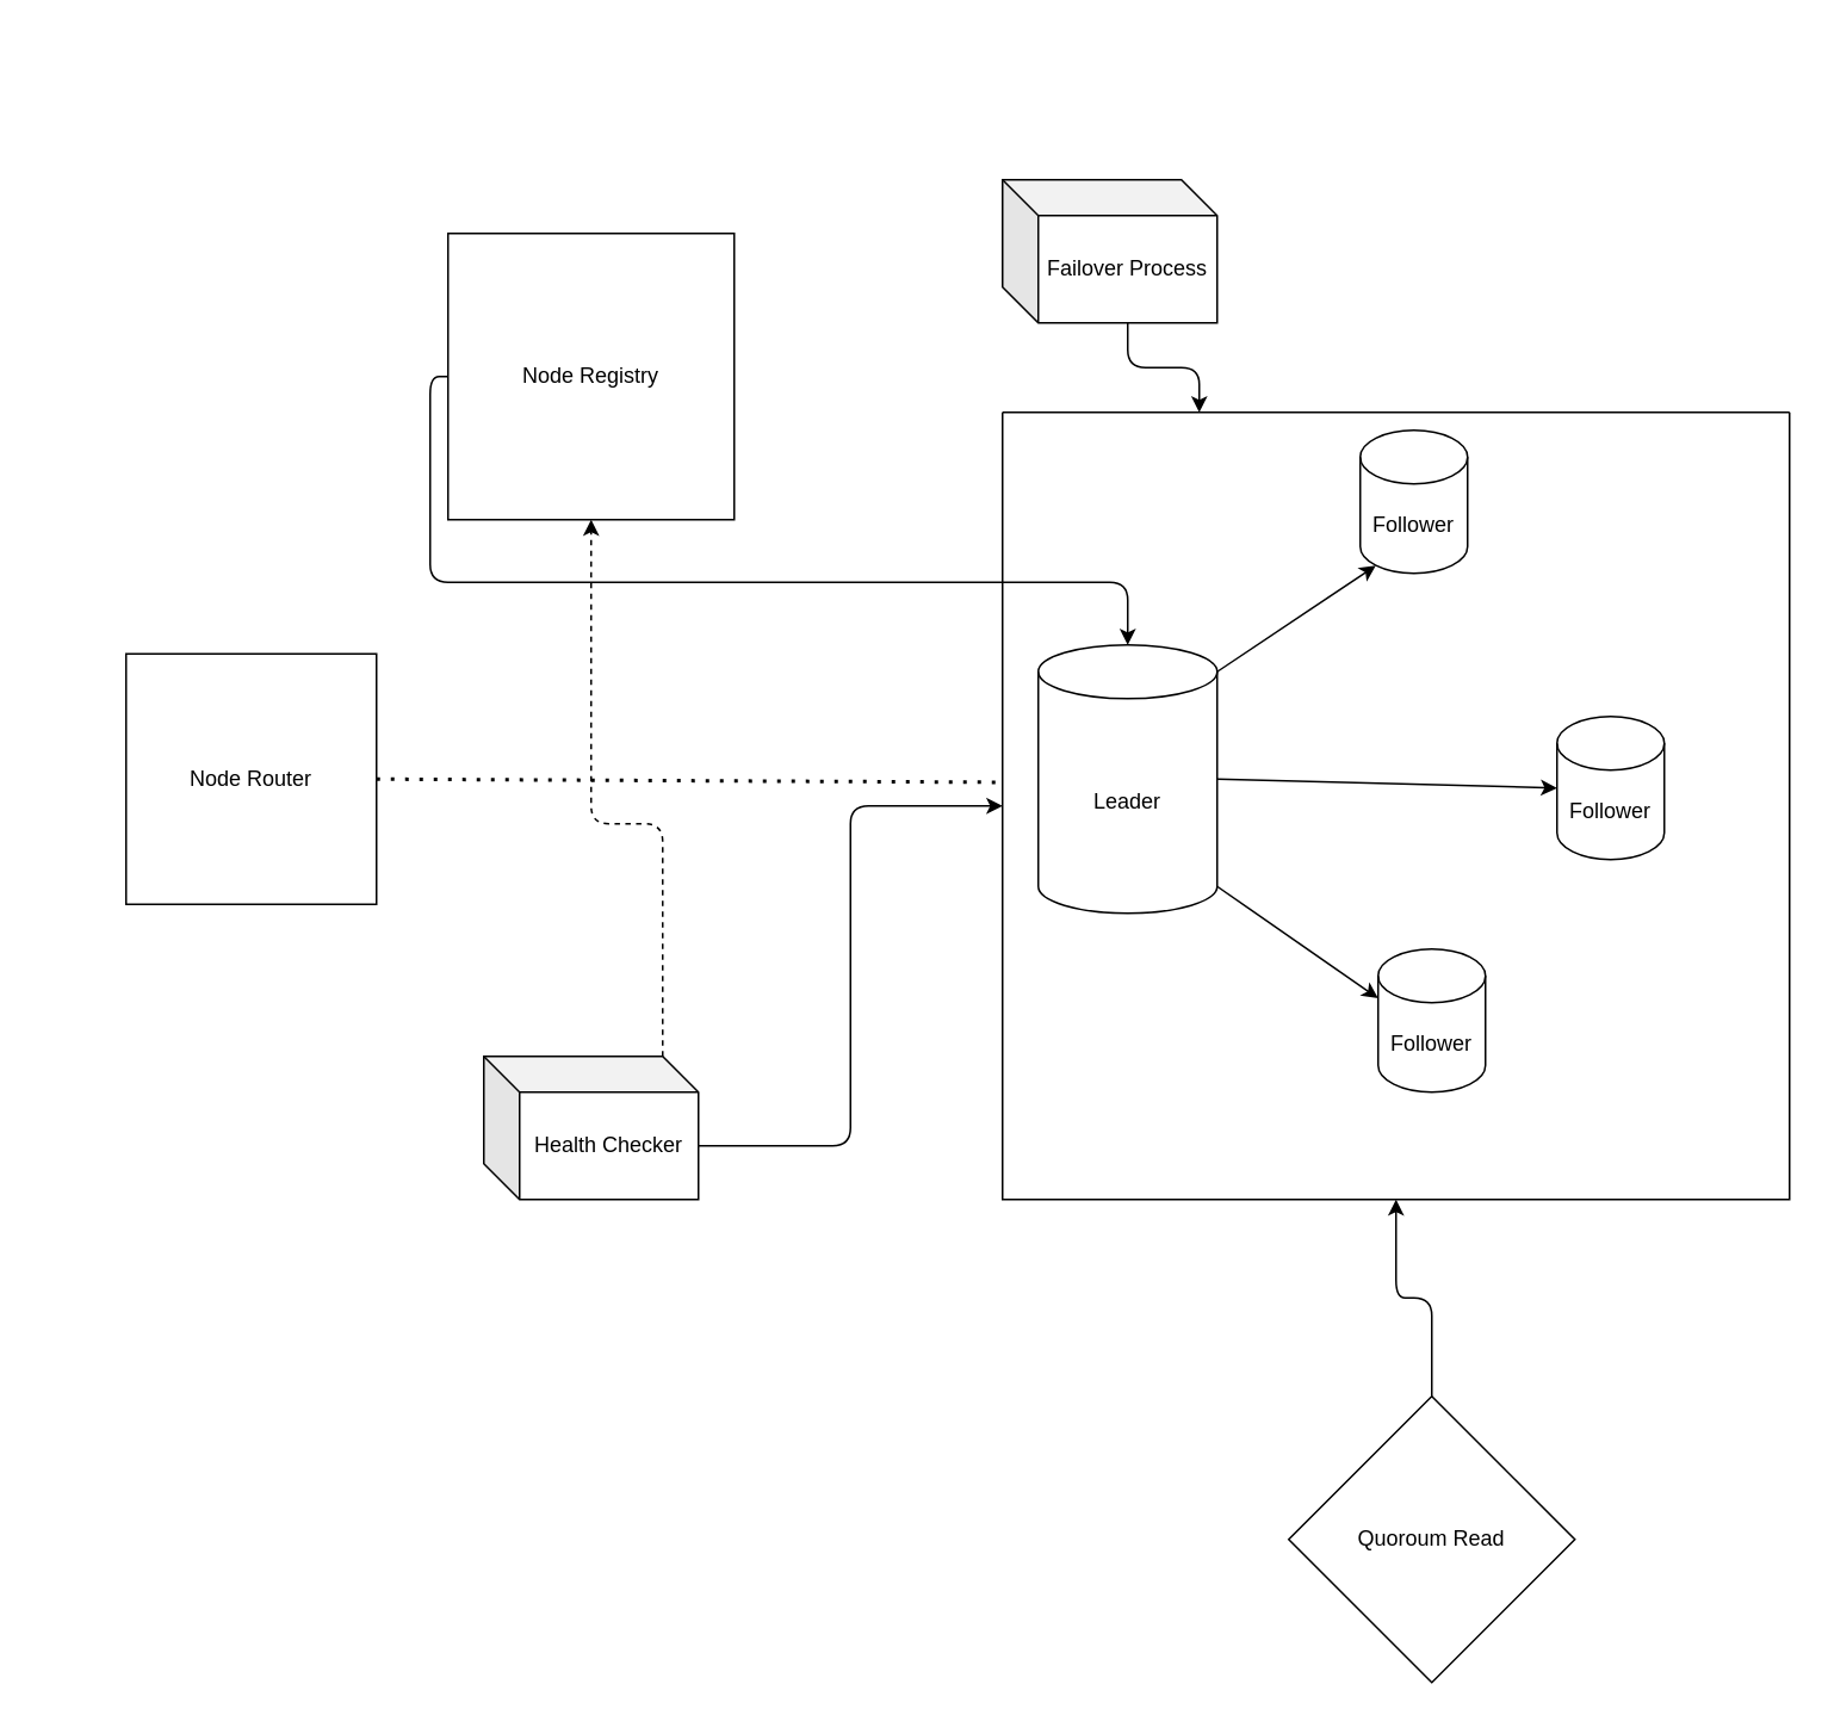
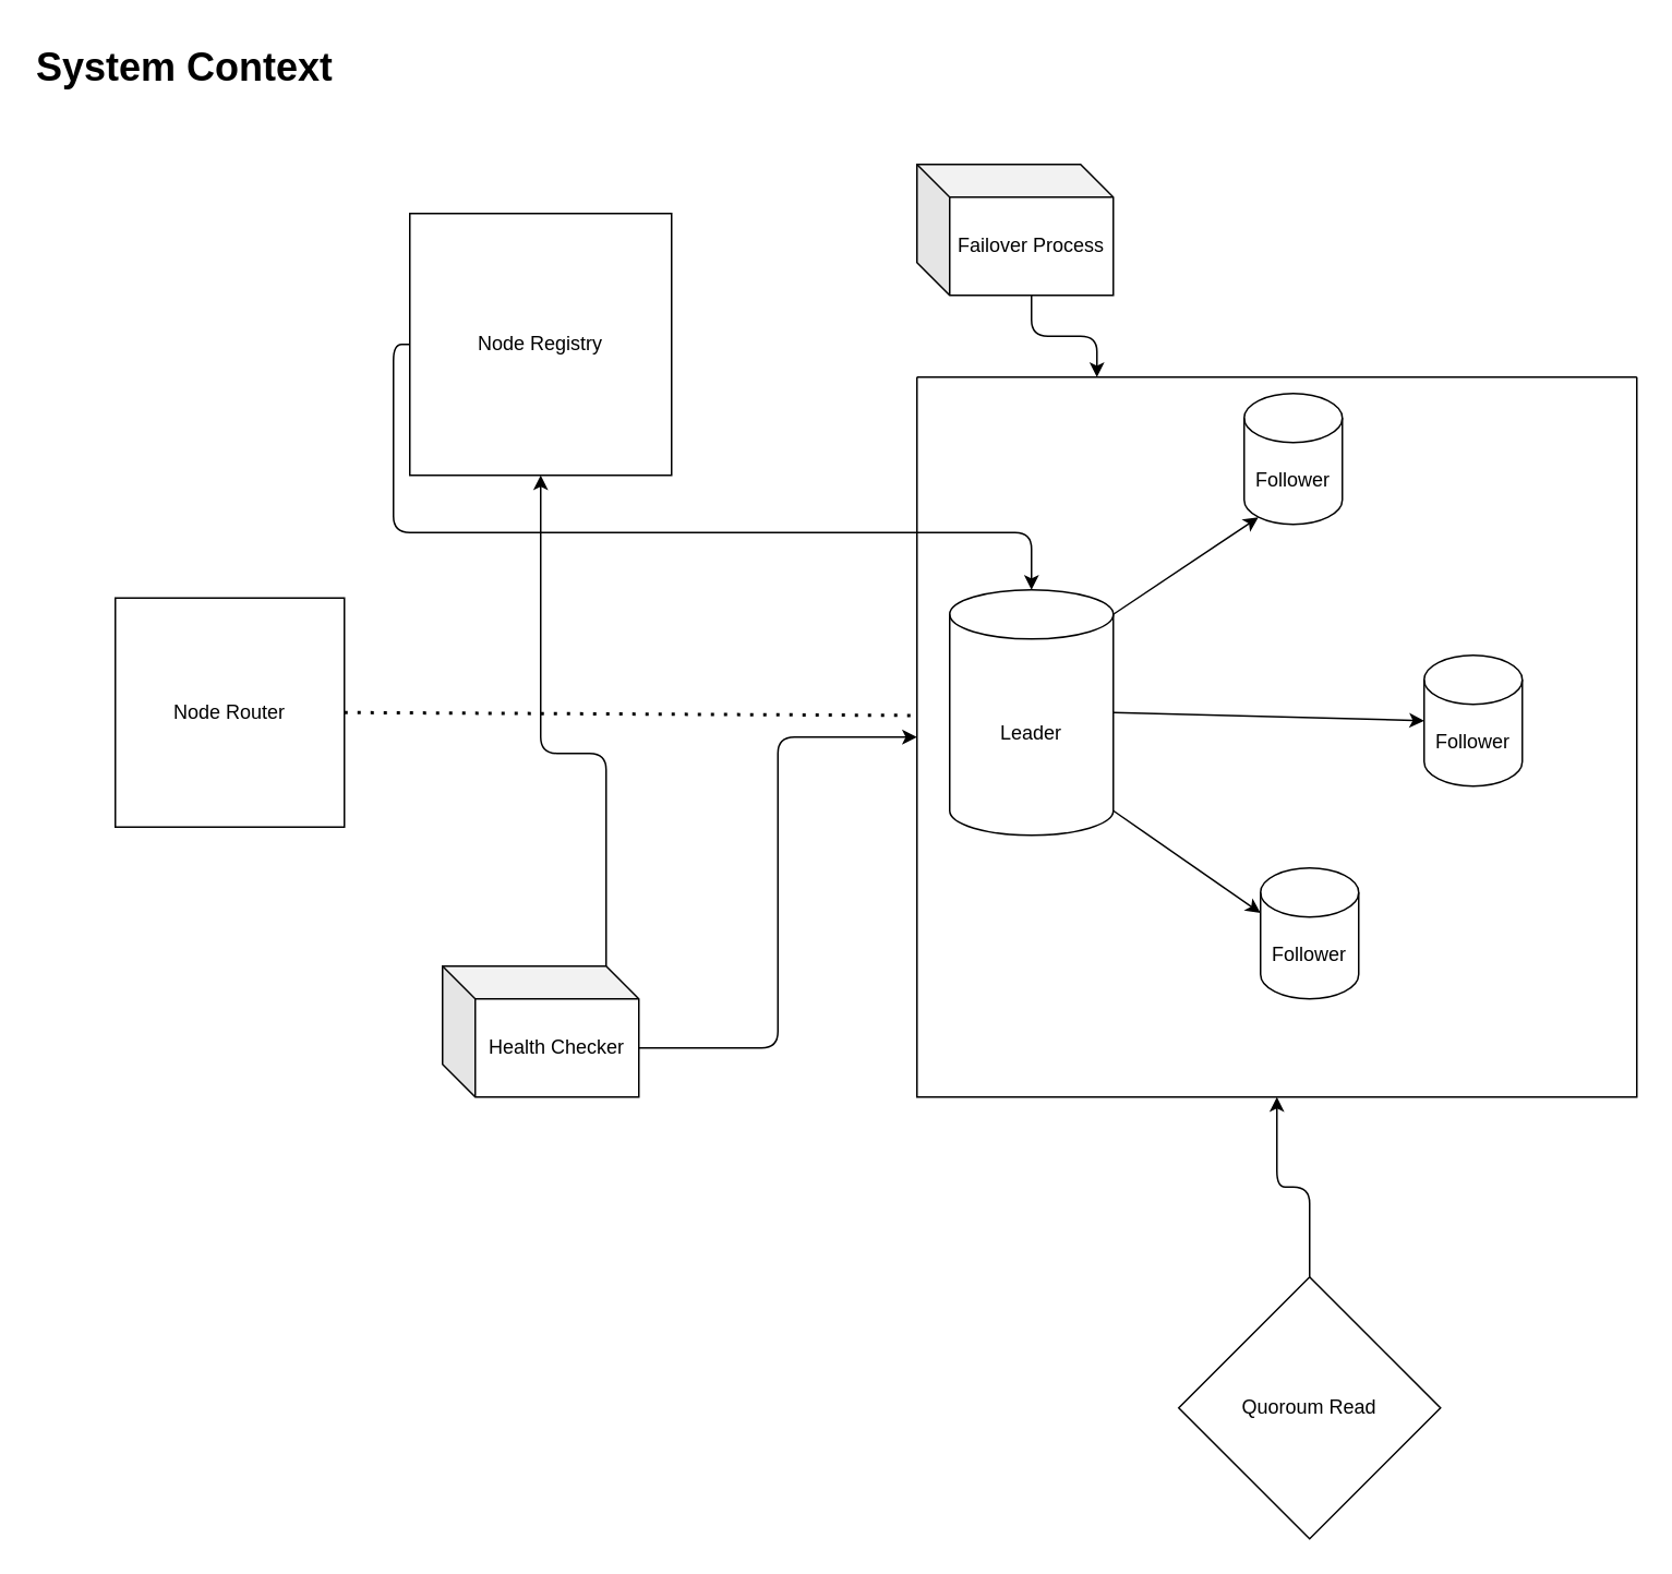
  <mxCell id="0" />
  <mxCell id="1" parent="0" />
+ <mxCell id="2" value="&lt;h1 style=&quot;margin-top: 0px;&quot;&gt;System Context&lt;/h1&gt;" style="text;html=1;whiteSpace=wrap;overflow=hidden;rounded=0;" parent="1" vertex="1"><mxGeometry x="20" y="20" width="320" height="60" as="geometry" /></mxCell>
  <mxCell id="3" style="edgeStyle=none;html=1;exitX=0.5;exitY=1;exitDx=0;exitDy=0;" parent="1" source="5" edge="1"><mxGeometry relative="1" as="geometry"><mxPoint x="329.824" y="290.588" as="targetPoint" /></mxGeometry></mxCell>
  <mxCell id="4" style="edgeStyle=orthogonalEdgeStyle;html=1;exitX=0;exitY=0.5;exitDx=0;exitDy=0;" parent="1" source="5" target="7" edge="1"><mxGeometry relative="1" as="geometry" /></mxCell>
  <mxCell id="5" value="Node Registry" style="whiteSpace=wrap;html=1;aspect=fixed;" parent="1" vertex="1"><mxGeometry x="250" y="130" width="160" height="160" as="geometry" /></mxCell>
  <mxCell id="6" value="Node Router" style="whiteSpace=wrap;html=1;aspect=fixed;" parent="1" vertex="1"><mxGeometry x="70" y="365" width="140" height="140" as="geometry" /></mxCell>
  <mxCell id="7" value="Leader" style="shape=cylinder3;whiteSpace=wrap;html=1;boundedLbl=1;backgroundOutline=1;size=15;" parent="1" vertex="1"><mxGeometry x="580" y="360" width="100" height="150" as="geometry" /></mxCell>
  <mxCell id="8" value="Follower" style="shape=cylinder3;whiteSpace=wrap;html=1;boundedLbl=1;backgroundOutline=1;size=15;" parent="1" vertex="1"><mxGeometry x="760" y="240" width="60" height="80" as="geometry" /></mxCell>
  <mxCell id="9" value="Follower" style="shape=cylinder3;whiteSpace=wrap;html=1;boundedLbl=1;backgroundOutline=1;size=15;" parent="1" vertex="1"><mxGeometry x="870" y="400" width="60" height="80" as="geometry" /></mxCell>
  <mxCell id="10" value="Follower" style="shape=cylinder3;whiteSpace=wrap;html=1;boundedLbl=1;backgroundOutline=1;size=15;" parent="1" vertex="1"><mxGeometry x="770" y="530" width="60" height="80" as="geometry" /></mxCell>
  <mxCell id="11" style="edgeStyle=none;html=1;exitX=1;exitY=0;exitDx=0;exitDy=15;exitPerimeter=0;entryX=0.145;entryY=1;entryDx=0;entryDy=-4.35;entryPerimeter=0;" parent="1" source="7" target="8" edge="1"><mxGeometry relative="1" as="geometry" /></mxCell>
  <mxCell id="12" style="edgeStyle=none;html=1;exitX=1;exitY=0.5;exitDx=0;exitDy=0;exitPerimeter=0;entryX=0;entryY=0.5;entryDx=0;entryDy=0;entryPerimeter=0;" parent="1" source="7" target="9" edge="1"><mxGeometry relative="1" as="geometry" /></mxCell>
  <mxCell id="13" style="edgeStyle=none;html=1;exitX=1;exitY=1;exitDx=0;exitDy=-15;exitPerimeter=0;entryX=0;entryY=0;entryDx=0;entryDy=27.5;entryPerimeter=0;" parent="1" source="7" target="10" edge="1"><mxGeometry relative="1" as="geometry" /></mxCell>
  <mxCell id="14" style="edgeStyle=orthogonalEdgeStyle;html=1;exitX=0;exitY=0;exitDx=120;exitDy=50;exitPerimeter=0;entryX=0;entryY=0.5;entryDx=0;entryDy=0;" parent="1" source="16" target="19" edge="1"><mxGeometry relative="1" as="geometry" /></mxCell>
- <mxCell id="15" style="edgeStyle=orthogonalEdgeStyle;html=1;exitX=0;exitY=0;exitDx=100;exitDy=0;exitPerimeter=0;dashed=1;" parent="1" source="16" target="5" edge="1"><mxGeometry relative="1" as="geometry"><Array as="points"><mxPoint x="370" y="460" /><mxPoint x="330" y="460" /></Array></mxGeometry></mxCell>
+ <mxCell id="15" style="edgeStyle=orthogonalEdgeStyle;html=1;exitX=0;exitY=0;exitDx=100;exitDy=0;exitPerimeter=0;" parent="1" source="16" target="5" edge="1"><mxGeometry relative="1" as="geometry"><Array as="points"><mxPoint x="370" y="460" /><mxPoint x="330" y="460" /></Array></mxGeometry></mxCell>
  <mxCell id="16" value="Health Checker" style="shape=cube;whiteSpace=wrap;html=1;boundedLbl=1;backgroundOutline=1;darkOpacity=0.05;darkOpacity2=0.1;" parent="1" vertex="1"><mxGeometry x="270" y="590" width="120" height="80" as="geometry" /></mxCell>
  <mxCell id="17" style="edgeStyle=orthogonalEdgeStyle;html=1;exitX=0;exitY=0;exitDx=70;exitDy=80;exitPerimeter=0;entryX=0.25;entryY=0;entryDx=0;entryDy=0;" parent="1" source="18" target="19" edge="1"><mxGeometry relative="1" as="geometry" /></mxCell>
  <mxCell id="18" value="Failover Process" style="shape=cube;whiteSpace=wrap;html=1;boundedLbl=1;backgroundOutline=1;darkOpacity=0.05;darkOpacity2=0.1;" parent="1" vertex="1"><mxGeometry x="560" y="100" width="120" height="80" as="geometry" /></mxCell>
  <mxCell id="19" value="" style="swimlane;startSize=0;" parent="1" vertex="1"><mxGeometry x="560" y="230" width="440" height="440" as="geometry" /></mxCell>
  <mxCell id="20" style="edgeStyle=orthogonalEdgeStyle;html=1;entryX=0.5;entryY=1;entryDx=0;entryDy=0;" parent="1" source="21" target="19" edge="1"><mxGeometry relative="1" as="geometry" /></mxCell>
  <mxCell id="21" value="Quoroum Read" style="rhombus;whiteSpace=wrap;html=1;aspect=fixed;" parent="1" vertex="1"><mxGeometry x="720" y="780" width="160" height="160" as="geometry" /></mxCell>
  <mxCell id="22" value="" style="endArrow=none;dashed=1;html=1;dashPattern=1 3;strokeWidth=2;exitX=1;exitY=0.5;exitDx=0;exitDy=0;entryX=-0.004;entryY=0.47;entryDx=0;entryDy=0;entryPerimeter=0;" parent="1" source="6" target="19" edge="1"><mxGeometry width="50" height="50" relative="1" as="geometry"><mxPoint x="580" y="590" as="sourcePoint" /><mxPoint x="550" y="450" as="targetPoint" /></mxGeometry></mxCell>
